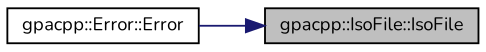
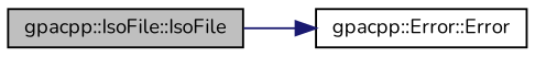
  digraph {
    rankdir=LR
    fontname=Nunito
    node [color=black fontname=Nunito fontsize=10 shape=record style=filled]
    n1 [fillcolor=grey75 fontcolor=black height=0.2 label="gpacpp::IsoFile::IsoFile" width=0.4]
    n2 [fillcolor=white height=0.2 label="gpacpp::Error::Error" width=0.4]
-   n2 -> n1 [color=midnightblue fontname=Nunito fontsize=10 labelfontname=Helvetica labelfontsize=10 style=solid]
+   n1 -> n2 [color=midnightblue fontname=Nunito fontsize=10 labelfontname=Helvetica labelfontsize=10 style=solid]
  }
